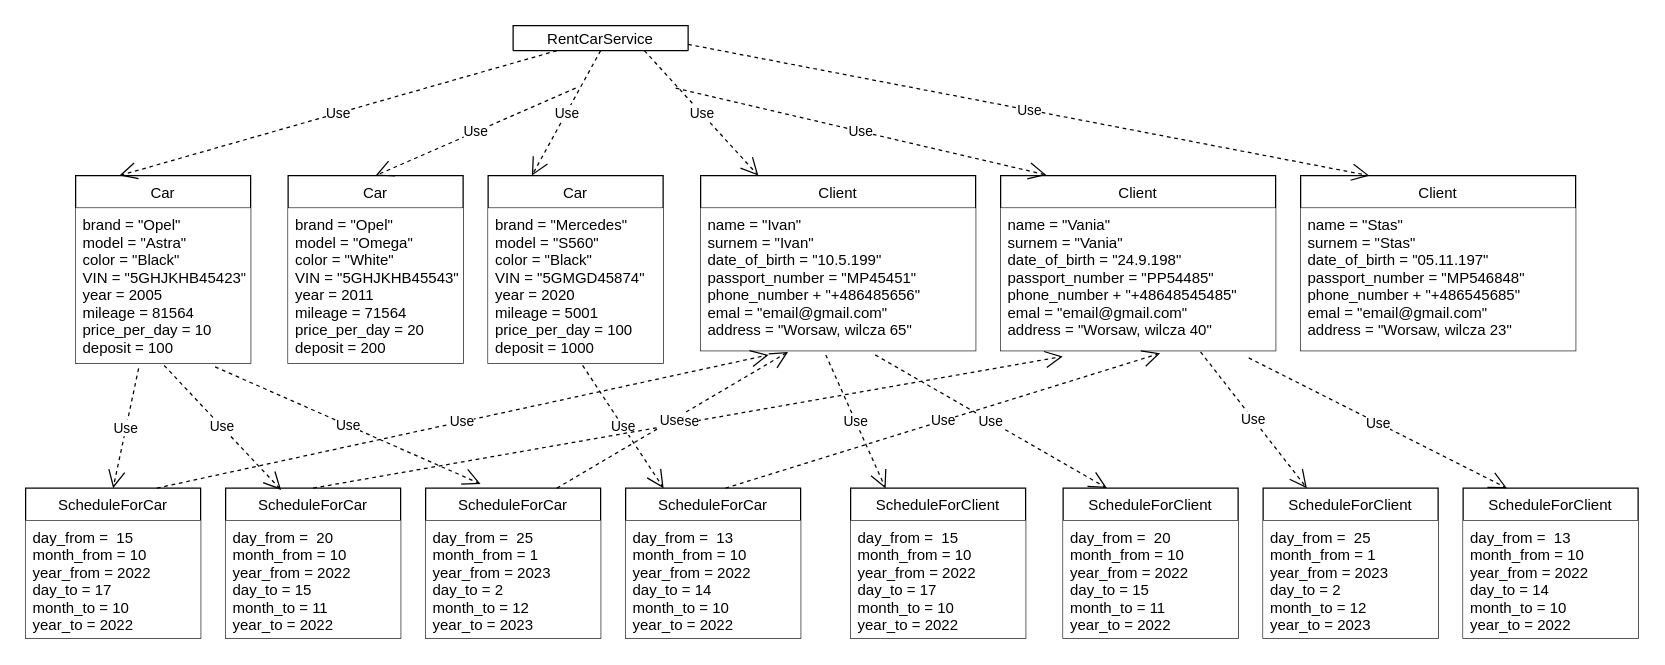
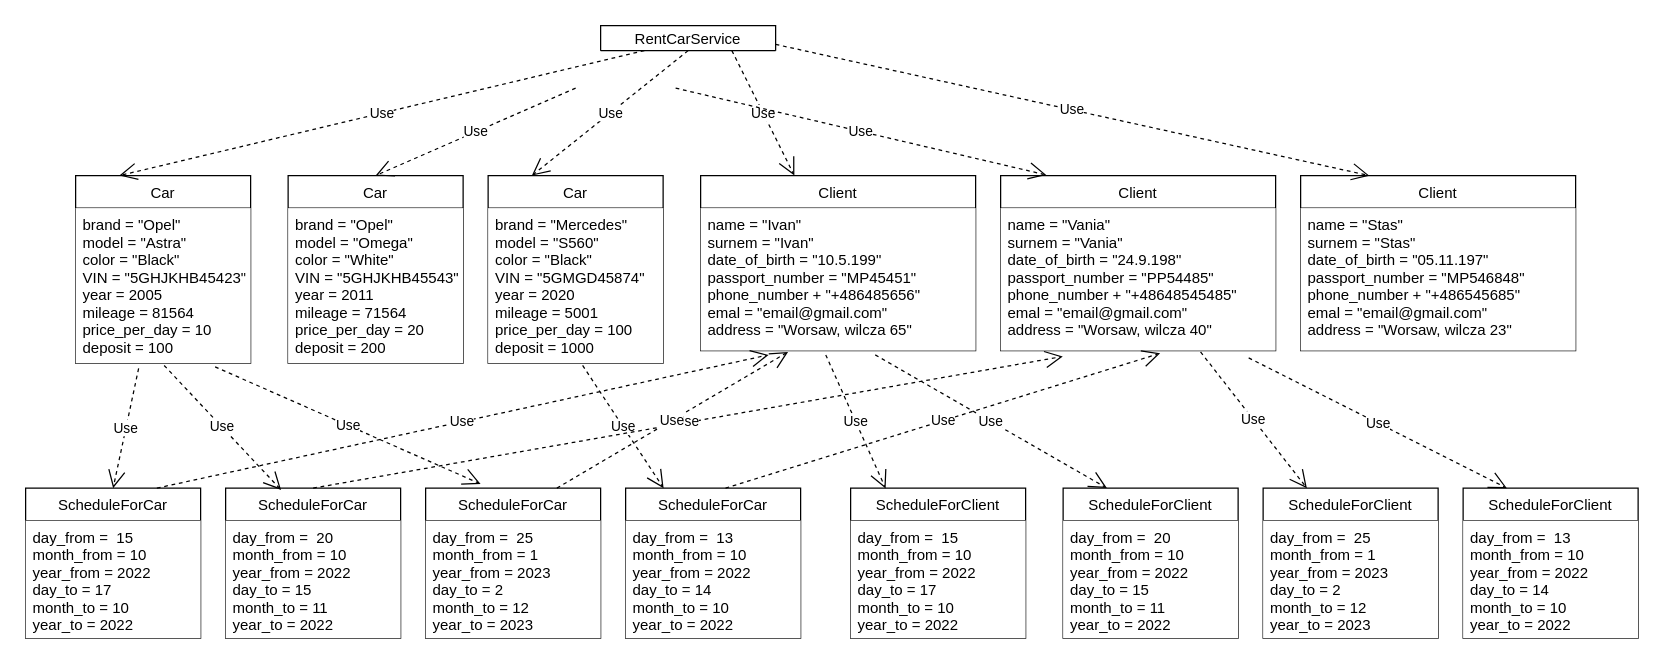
  <mxCell id="0" />
  <mxCell id="1" parent="0" />
- <mxCell id="2" value="RentCarService" style="swimlane;fontStyle=0;childLayout=stackLayout;horizontal=1;startSize=26;fillColor=default;horizontalStack=0;resizeParent=1;resizeParentMax=0;resizeLast=0;collapsible=1;marginBottom=0;" vertex="1" parent="1"><mxGeometry x="410" y="20" width="140" height="20" as="geometry" /></mxCell>
+ <mxCell id="2" value="RentCarService" style="swimlane;fontStyle=0;childLayout=stackLayout;horizontal=1;startSize=26;fillColor=default;horizontalStack=0;resizeParent=1;resizeParentMax=0;resizeLast=0;collapsible=1;marginBottom=0;" vertex="1" parent="1"><mxGeometry x="480" y="20" width="140" height="20" as="geometry" /></mxCell>
  <mxCell id="3" value="Car" style="swimlane;fontStyle=0;childLayout=stackLayout;horizontal=1;startSize=26;fillColor=default;horizontalStack=0;resizeParent=1;resizeParentMax=0;resizeLast=0;collapsible=1;marginBottom=0;" vertex="1" parent="1"><mxGeometry x="60" y="140" width="140" height="150" as="geometry" /></mxCell>
  <mxCell id="4" value="brand = &quot;Opel&quot;&#10;model = &quot;Astra&quot;&#10;color = &quot;Black&quot;&#10;VIN = &quot;5GHJKHB45423&quot;&#10;year = 2005&#10;mileage = 81564&#10;price_per_day = 10&#10;deposit = 100" style="text;strokeColor=none;fillColor=default;align=left;verticalAlign=top;spacingLeft=4;spacingRight=4;overflow=hidden;rotatable=0;points=[[0,0.5],[1,0.5]];portConstraint=eastwest;" vertex="1" parent="3"><mxGeometry y="26" width="140" height="124" as="geometry" /></mxCell>
  <mxCell id="5" value="Car" style="swimlane;fontStyle=0;childLayout=stackLayout;horizontal=1;startSize=26;fillColor=default;horizontalStack=0;resizeParent=1;resizeParentMax=0;resizeLast=0;collapsible=1;marginBottom=0;" vertex="1" parent="1"><mxGeometry x="230" y="140" width="140" height="150" as="geometry" /></mxCell>
  <mxCell id="6" value="brand = &quot;Opel&quot;&#10;model = &quot;Omega&quot;&#10;color = &quot;White&quot;&#10;VIN = &quot;5GHJKHB45543&quot;&#10;year = 2011&#10;mileage = 71564&#10;price_per_day = 20&#10;deposit = 200" style="text;strokeColor=none;fillColor=default;align=left;verticalAlign=top;spacingLeft=4;spacingRight=4;overflow=hidden;rotatable=0;points=[[0,0.5],[1,0.5]];portConstraint=eastwest;" vertex="1" parent="5"><mxGeometry y="26" width="140" height="124" as="geometry" /></mxCell>
  <mxCell id="7" value="Car" style="swimlane;fontStyle=0;childLayout=stackLayout;horizontal=1;startSize=26;fillColor=default;horizontalStack=0;resizeParent=1;resizeParentMax=0;resizeLast=0;collapsible=1;marginBottom=0;" vertex="1" parent="1"><mxGeometry x="390" y="140" width="140" height="150" as="geometry" /></mxCell>
  <mxCell id="8" value="brand = &quot;Mercedes&quot;&#10;model = &quot;S560&quot;&#10;color = &quot;Black&quot;&#10;VIN = &quot;5GMGD45874&quot;&#10;year = 2020&#10;mileage = 5001&#10;price_per_day = 100&#10;deposit = 1000" style="text;strokeColor=none;fillColor=default;align=left;verticalAlign=top;spacingLeft=4;spacingRight=4;overflow=hidden;rotatable=0;points=[[0,0.5],[1,0.5]];portConstraint=eastwest;" vertex="1" parent="7"><mxGeometry y="26" width="140" height="124" as="geometry" /></mxCell>
  <mxCell id="9" value="Client" style="swimlane;fontStyle=0;childLayout=stackLayout;horizontal=1;startSize=26;fillColor=default;horizontalStack=0;resizeParent=1;resizeParentMax=0;resizeLast=0;collapsible=1;marginBottom=0;" vertex="1" parent="1"><mxGeometry x="560" y="140" width="220" height="140" as="geometry" /></mxCell>
  <mxCell id="10" value="name = &quot;Ivan&quot;&#10;surnem = &quot;Ivan&quot;&#10;date_of_birth = &quot;10.5.199&quot;&#10;passport_number = &quot;MP45451&quot;&#10;phone_number + &quot;+486485656&quot;&#10;emal = &quot;email@gmail.com&quot;&#10;address = &quot;Worsaw, wilcza 65&quot;" style="text;strokeColor=none;fillColor=default;align=left;verticalAlign=top;spacingLeft=4;spacingRight=4;overflow=hidden;rotatable=0;points=[[0,0.5],[1,0.5]];portConstraint=eastwest;" vertex="1" parent="9"><mxGeometry y="26" width="220" height="114" as="geometry" /></mxCell>
  <mxCell id="11" value="Client" style="swimlane;fontStyle=0;childLayout=stackLayout;horizontal=1;startSize=26;fillColor=default;horizontalStack=0;resizeParent=1;resizeParentMax=0;resizeLast=0;collapsible=1;marginBottom=0;" vertex="1" parent="1"><mxGeometry x="1040" y="140" width="220" height="140" as="geometry" /></mxCell>
  <mxCell id="12" value="name = &quot;Stas&quot;&#10;surnem = &quot;Stas&quot;&#10;date_of_birth = &quot;05.11.197&quot;&#10;passport_number = &quot;MP546848&quot;&#10;phone_number + &quot;+486545685&quot;&#10;emal = &quot;email@gmail.com&quot;&#10;address = &quot;Worsaw, wilcza 23&quot;" style="text;strokeColor=none;fillColor=default;align=left;verticalAlign=top;spacingLeft=4;spacingRight=4;overflow=hidden;rotatable=0;points=[[0,0.5],[1,0.5]];portConstraint=eastwest;" vertex="1" parent="11"><mxGeometry y="26" width="220" height="114" as="geometry" /></mxCell>
  <mxCell id="13" value="Client" style="swimlane;fontStyle=0;childLayout=stackLayout;horizontal=1;startSize=26;fillColor=default;horizontalStack=0;resizeParent=1;resizeParentMax=0;resizeLast=0;collapsible=1;marginBottom=0;" vertex="1" parent="1"><mxGeometry x="800" y="140" width="220" height="140" as="geometry" /></mxCell>
  <mxCell id="14" value="name = &quot;Vania&quot;&#10;surnem = &quot;Vania&quot;&#10;date_of_birth = &quot;24.9.198&quot;&#10;passport_number = &quot;PP54485&quot;&#10;phone_number + &quot;+48648545485&quot;&#10;emal = &quot;email@gmail.com&quot;&#10;address = &quot;Worsaw, wilcza 40&quot;" style="text;strokeColor=none;fillColor=default;align=left;verticalAlign=top;spacingLeft=4;spacingRight=4;overflow=hidden;rotatable=0;points=[[0,0.5],[1,0.5]];portConstraint=eastwest;" vertex="1" parent="13"><mxGeometry y="26" width="220" height="114" as="geometry" /></mxCell>
  <mxCell id="15" value="ScheduleForCar" style="swimlane;fontStyle=0;childLayout=stackLayout;horizontal=1;startSize=26;fillColor=default;horizontalStack=0;resizeParent=1;resizeParentMax=0;resizeLast=0;collapsible=1;marginBottom=0;" vertex="1" parent="1"><mxGeometry y="390" width="140" height="120" as="geometry" x="20" /></mxCell>
  <mxCell id="16" value="day_from =  15&#10;month_from = 10&#10;year_from = 2022&#10;day_to = 17&#10;month_to = 10&#10;year_to = 2022" style="text;strokeColor=none;fillColor=default;align=left;verticalAlign=top;spacingLeft=4;spacingRight=4;overflow=hidden;rotatable=0;points=[[0,0.5],[1,0.5]];portConstraint=eastwest;" vertex="1" parent="15"><mxGeometry y="26" width="140" height="94" as="geometry" /></mxCell>
  <mxCell id="17" value="ScheduleForCar" style="swimlane;fontStyle=0;childLayout=stackLayout;horizontal=1;startSize=26;fillColor=default;horizontalStack=0;resizeParent=1;resizeParentMax=0;resizeLast=0;collapsible=1;marginBottom=0;" vertex="1" parent="1"><mxGeometry x="180" y="390" width="140" height="120" as="geometry" /></mxCell>
  <mxCell id="18" value="day_from =  20&#10;month_from = 10&#10;year_from = 2022&#10;day_to = 15&#10;month_to = 11&#10;year_to = 2022" style="text;strokeColor=none;fillColor=default;align=left;verticalAlign=top;spacingLeft=4;spacingRight=4;overflow=hidden;rotatable=0;points=[[0,0.5],[1,0.5]];portConstraint=eastwest;" vertex="1" parent="17"><mxGeometry y="26" width="140" height="94" as="geometry" /></mxCell>
  <mxCell id="19" value="ScheduleForCar" style="swimlane;fontStyle=0;childLayout=stackLayout;horizontal=1;startSize=26;fillColor=default;horizontalStack=0;resizeParent=1;resizeParentMax=0;resizeLast=0;collapsible=1;marginBottom=0;" vertex="1" parent="1"><mxGeometry x="340" y="390" width="140" height="120" as="geometry" /></mxCell>
  <mxCell id="20" value="day_from =  25&#10;month_from = 1&#10;year_from = 2023&#10;day_to = 2&#10;month_to = 12&#10;year_to = 2023" style="text;strokeColor=none;fillColor=default;align=left;verticalAlign=top;spacingLeft=4;spacingRight=4;overflow=hidden;rotatable=0;points=[[0,0.5],[1,0.5]];portConstraint=eastwest;" vertex="1" parent="19"><mxGeometry y="26" width="140" height="94" as="geometry" /></mxCell>
  <mxCell id="21" value="ScheduleForCar" style="swimlane;fontStyle=0;childLayout=stackLayout;horizontal=1;startSize=26;fillColor=default;horizontalStack=0;resizeParent=1;resizeParentMax=0;resizeLast=0;collapsible=1;marginBottom=0;" vertex="1" parent="1"><mxGeometry x="500" y="390" width="140" height="120" as="geometry" /></mxCell>
  <mxCell id="22" value="day_from =  13&#10;month_from = 10&#10;year_from = 2022&#10;day_to = 14&#10;month_to = 10&#10;year_to = 2022" style="text;strokeColor=none;fillColor=default;align=left;verticalAlign=top;spacingLeft=4;spacingRight=4;overflow=hidden;rotatable=0;points=[[0,0.5],[1,0.5]];portConstraint=eastwest;" vertex="1" parent="21"><mxGeometry y="26" width="140" height="94" as="geometry" /></mxCell>
  <mxCell id="23" value="ScheduleForClient" style="swimlane;fontStyle=0;childLayout=stackLayout;horizontal=1;startSize=26;fillColor=default;horizontalStack=0;resizeParent=1;resizeParentMax=0;resizeLast=0;collapsible=1;marginBottom=0;" vertex="1" parent="1"><mxGeometry x="680" y="390" width="140" height="120" as="geometry" /></mxCell>
  <mxCell id="24" value="day_from =  15&#10;month_from = 10&#10;year_from = 2022&#10;day_to = 17&#10;month_to = 10&#10;year_to = 2022" style="text;strokeColor=none;fillColor=default;align=left;verticalAlign=top;spacingLeft=4;spacingRight=4;overflow=hidden;rotatable=0;points=[[0,0.5],[1,0.5]];portConstraint=eastwest;" vertex="1" parent="23"><mxGeometry y="26" width="140" height="94" as="geometry" /></mxCell>
  <mxCell id="25" value="ScheduleForClient" style="swimlane;fontStyle=0;childLayout=stackLayout;horizontal=1;startSize=26;fillColor=default;horizontalStack=0;resizeParent=1;resizeParentMax=0;resizeLast=0;collapsible=1;marginBottom=0;" vertex="1" parent="1"><mxGeometry x="850" y="390" width="140" height="120" as="geometry" /></mxCell>
  <mxCell id="26" value="day_from =  20&#10;month_from = 10&#10;year_from = 2022&#10;day_to = 15&#10;month_to = 11&#10;year_to = 2022" style="text;strokeColor=none;fillColor=default;align=left;verticalAlign=top;spacingLeft=4;spacingRight=4;overflow=hidden;rotatable=0;points=[[0,0.5],[1,0.5]];portConstraint=eastwest;" vertex="1" parent="25"><mxGeometry y="26" width="140" height="94" as="geometry" /></mxCell>
  <mxCell id="27" value="ScheduleForClient" style="swimlane;fontStyle=0;childLayout=stackLayout;horizontal=1;startSize=26;fillColor=default;horizontalStack=0;resizeParent=1;resizeParentMax=0;resizeLast=0;collapsible=1;marginBottom=0;" vertex="1" parent="1"><mxGeometry x="1010" y="390" width="140" height="120" as="geometry" /></mxCell>
  <mxCell id="28" value="day_from =  25&#10;month_from = 1&#10;year_from = 2023&#10;day_to = 2&#10;month_to = 12&#10;year_to = 2023" style="text;strokeColor=none;fillColor=default;align=left;verticalAlign=top;spacingLeft=4;spacingRight=4;overflow=hidden;rotatable=0;points=[[0,0.5],[1,0.5]];portConstraint=eastwest;" vertex="1" parent="27"><mxGeometry y="26" width="140" height="94" as="geometry" /></mxCell>
  <mxCell id="29" value="ScheduleForClient" style="swimlane;fontStyle=0;childLayout=stackLayout;horizontal=1;startSize=26;fillColor=default;horizontalStack=0;resizeParent=1;resizeParentMax=0;resizeLast=0;collapsible=1;marginBottom=0;" vertex="1" parent="1"><mxGeometry x="1170" y="390" width="140" height="120" as="geometry" /></mxCell>
  <mxCell id="30" value="day_from =  13&#10;month_from = 10&#10;year_from = 2022&#10;day_to = 14&#10;month_to = 10&#10;year_to = 2022" style="text;strokeColor=none;fillColor=default;align=left;verticalAlign=top;spacingLeft=4;spacingRight=4;overflow=hidden;rotatable=0;points=[[0,0.5],[1,0.5]];portConstraint=eastwest;" vertex="1" parent="29"><mxGeometry y="26" width="140" height="94" as="geometry" /></mxCell>
  <mxCell id="31" value="Use" style="endArrow=open;endSize=12;dashed=1;html=1;entryX=0.5;entryY=0;entryDx=0;entryDy=0;exitX=0.36;exitY=1.034;exitDx=0;exitDy=0;exitPerimeter=0;" edge="1" parent="1" source="4" target="15"><mxGeometry width="160" relative="1" as="geometry"><mxPoint x="50" y="340" as="sourcePoint" /><mxPoint x="680" y="220" as="targetPoint" /></mxGeometry></mxCell>
  <mxCell id="32" value="Use" style="endArrow=open;endSize=12;dashed=1;html=1;exitX=0.506;exitY=1.015;exitDx=0;exitDy=0;exitPerimeter=0;entryX=0.317;entryY=0.012;entryDx=0;entryDy=0;entryPerimeter=0;" edge="1" parent="1" source="4" target="17"><mxGeometry width="160" relative="1" as="geometry"><mxPoint x="100" y="400" as="sourcePoint" /><mxPoint x="150" y="340" as="targetPoint" /></mxGeometry></mxCell>
  <mxCell id="33" value="Use" style="endArrow=open;endSize=12;dashed=1;html=1;entryX=0.314;entryY=-0.028;entryDx=0;entryDy=0;entryPerimeter=0;exitX=0.797;exitY=1.024;exitDx=0;exitDy=0;exitPerimeter=0;" edge="1" parent="1" source="4" target="19"><mxGeometry width="160" relative="1" as="geometry"><mxPoint x="280" y="340" as="sourcePoint" /><mxPoint x="120.88" y="309.38" as="targetPoint" /></mxGeometry></mxCell>
  <mxCell id="34" value="Use" style="endArrow=open;endSize=12;dashed=1;html=1;exitX=0.54;exitY=1.015;exitDx=0;exitDy=0;exitPerimeter=0;" edge="1" parent="1" source="8" target="21"><mxGeometry width="160" relative="1" as="geometry"><mxPoint x="120" y="420" as="sourcePoint" /><mxPoint x="450" y="320" as="targetPoint" /></mxGeometry></mxCell>
  <mxCell id="35" value="Use" style="endArrow=open;endSize=12;dashed=1;html=1;exitX=0.75;exitY=0;exitDx=0;exitDy=0;entryX=0.247;entryY=1.03;entryDx=0;entryDy=0;entryPerimeter=0;" edge="1" parent="1" source="15" target="10"><mxGeometry width="160" relative="1" as="geometry"><mxPoint x="130" y="430" as="sourcePoint" /><mxPoint x="620" y="300" as="targetPoint" /></mxGeometry></mxCell>
  <mxCell id="36" value="Use" style="endArrow=open;endSize=12;dashed=1;html=1;exitX=0.5;exitY=0;exitDx=0;exitDy=0;entryX=0.226;entryY=1.041;entryDx=0;entryDy=0;entryPerimeter=0;" edge="1" parent="1" source="17" target="14"><mxGeometry width="160" relative="1" as="geometry"><mxPoint x="140" y="440" as="sourcePoint" /><mxPoint x="150.88" y="339.38" as="targetPoint" /></mxGeometry></mxCell>
  <mxCell id="37" value="Use" style="endArrow=open;endSize=12;dashed=1;html=1;exitX=0.75;exitY=0;exitDx=0;exitDy=0;entryX=0.318;entryY=1.009;entryDx=0;entryDy=0;entryPerimeter=0;" edge="1" parent="1" source="19" target="10"><mxGeometry width="160" relative="1" as="geometry"><mxPoint x="150" y="450" as="sourcePoint" /><mxPoint x="160.88" y="349.38" as="targetPoint" /></mxGeometry></mxCell>
  <mxCell id="38" value="Use" style="endArrow=open;endSize=12;dashed=1;html=1;exitX=0.571;exitY=0;exitDx=0;exitDy=0;entryX=0.58;entryY=1.019;entryDx=0;entryDy=0;entryPerimeter=0;exitPerimeter=0;" edge="1" parent="1" source="21" target="14"><mxGeometry width="160" relative="1" as="geometry"><mxPoint x="160" y="460" as="sourcePoint" /><mxPoint x="170.88" y="359.38" as="targetPoint" /></mxGeometry></mxCell>
  <mxCell id="39" value="Use" style="endArrow=open;endSize=12;dashed=1;html=1;exitX=0.455;exitY=1.03;exitDx=0;exitDy=0;entryX=0.2;entryY=0.002;entryDx=0;entryDy=0;entryPerimeter=0;exitPerimeter=0;" edge="1" parent="1" source="10" target="23"><mxGeometry width="160" relative="1" as="geometry"><mxPoint x="170" y="470" as="sourcePoint" /><mxPoint x="180.88" y="369.38" as="targetPoint" /></mxGeometry></mxCell>
  <mxCell id="40" value="Use" style="endArrow=open;endSize=12;dashed=1;html=1;exitX=0.635;exitY=1.03;exitDx=0;exitDy=0;entryX=0.25;entryY=0;entryDx=0;entryDy=0;exitPerimeter=0;" edge="1" parent="1" source="10" target="25"><mxGeometry width="160" relative="1" as="geometry"><mxPoint x="180" y="480" as="sourcePoint" /><mxPoint x="190.88" y="379.38" as="targetPoint" /></mxGeometry></mxCell>
  <mxCell id="41" value="Use" style="endArrow=open;endSize=12;dashed=1;html=1;exitX=0.727;exitY=1.009;exitDx=0;exitDy=0;entryX=0.25;entryY=0;entryDx=0;entryDy=0;exitPerimeter=0;" edge="1" parent="1" source="14" target="27"><mxGeometry width="160" relative="1" as="geometry"><mxPoint x="190" y="490" as="sourcePoint" /><mxPoint x="200.88" y="389.38" as="targetPoint" /></mxGeometry></mxCell>
  <mxCell id="42" value="Use" style="endArrow=open;endSize=12;dashed=1;html=1;exitX=0.902;exitY=1.051;exitDx=0;exitDy=0;entryX=0.25;entryY=0;entryDx=0;entryDy=0;exitPerimeter=0;" edge="1" parent="1" source="14" target="29"><mxGeometry width="160" relative="1" as="geometry"><mxPoint x="200" y="500" as="sourcePoint" /><mxPoint x="210.88" y="399.38" as="targetPoint" /></mxGeometry></mxCell>
  <mxCell id="43" value="Use" style="endArrow=open;endSize=12;dashed=1;html=1;exitX=0.25;exitY=1;exitDx=0;exitDy=0;entryX=0.25;entryY=0;entryDx=0;entryDy=0;" edge="1" parent="1" source="2" target="3"><mxGeometry width="160" relative="1" as="geometry"><mxPoint x="210" y="510" as="sourcePoint" /><mxPoint x="220.88" y="409.38" as="targetPoint" /></mxGeometry></mxCell>
  <mxCell id="44" value="Use" style="endArrow=open;endSize=12;dashed=1;html=1;entryX=0.5;entryY=0;entryDx=0;entryDy=0;" edge="1" parent="1" target="5"><mxGeometry width="160" relative="1" as="geometry"><mxPoint x="460" y="70" as="sourcePoint" /><mxPoint x="230.88" y="419.38" as="targetPoint" /></mxGeometry></mxCell>
  <mxCell id="45" value="Use" style="endArrow=open;endSize=12;dashed=1;html=1;exitX=0.5;exitY=1;exitDx=0;exitDy=0;entryX=0.25;entryY=0;entryDx=0;entryDy=0;" edge="1" parent="1" source="2" target="7"><mxGeometry width="160" relative="1" as="geometry"><mxPoint x="230" y="530" as="sourcePoint" /><mxPoint x="240.88" y="429.38" as="targetPoint" /></mxGeometry></mxCell>
  <mxCell id="46" value="Use" style="endArrow=open;endSize=12;dashed=1;html=1;exitX=0.75;exitY=1;exitDx=0;exitDy=0;" edge="1" parent="1" source="2" target="9"><mxGeometry width="160" relative="1" as="geometry"><mxPoint x="240" y="540" as="sourcePoint" /><mxPoint x="250.88" y="439.38" as="targetPoint" /></mxGeometry></mxCell>
  <mxCell id="47" value="Use" style="endArrow=open;endSize=12;dashed=1;html=1;entryX=0.166;entryY=-0.004;entryDx=0;entryDy=0;entryPerimeter=0;" edge="1" parent="1" target="13"><mxGeometry width="160" relative="1" as="geometry"><mxPoint x="540" y="70" as="sourcePoint" /><mxPoint x="260.88" y="449.38" as="targetPoint" /></mxGeometry></mxCell>
  <mxCell id="48" value="Use" style="endArrow=open;endSize=12;dashed=1;html=1;exitX=1;exitY=0.75;exitDx=0;exitDy=0;entryX=0.25;entryY=0;entryDx=0;entryDy=0;" edge="1" parent="1" source="2" target="11"><mxGeometry width="160" relative="1" as="geometry"><mxPoint x="260" y="560" as="sourcePoint" /><mxPoint x="270.88" y="459.38" as="targetPoint" /></mxGeometry></mxCell>
